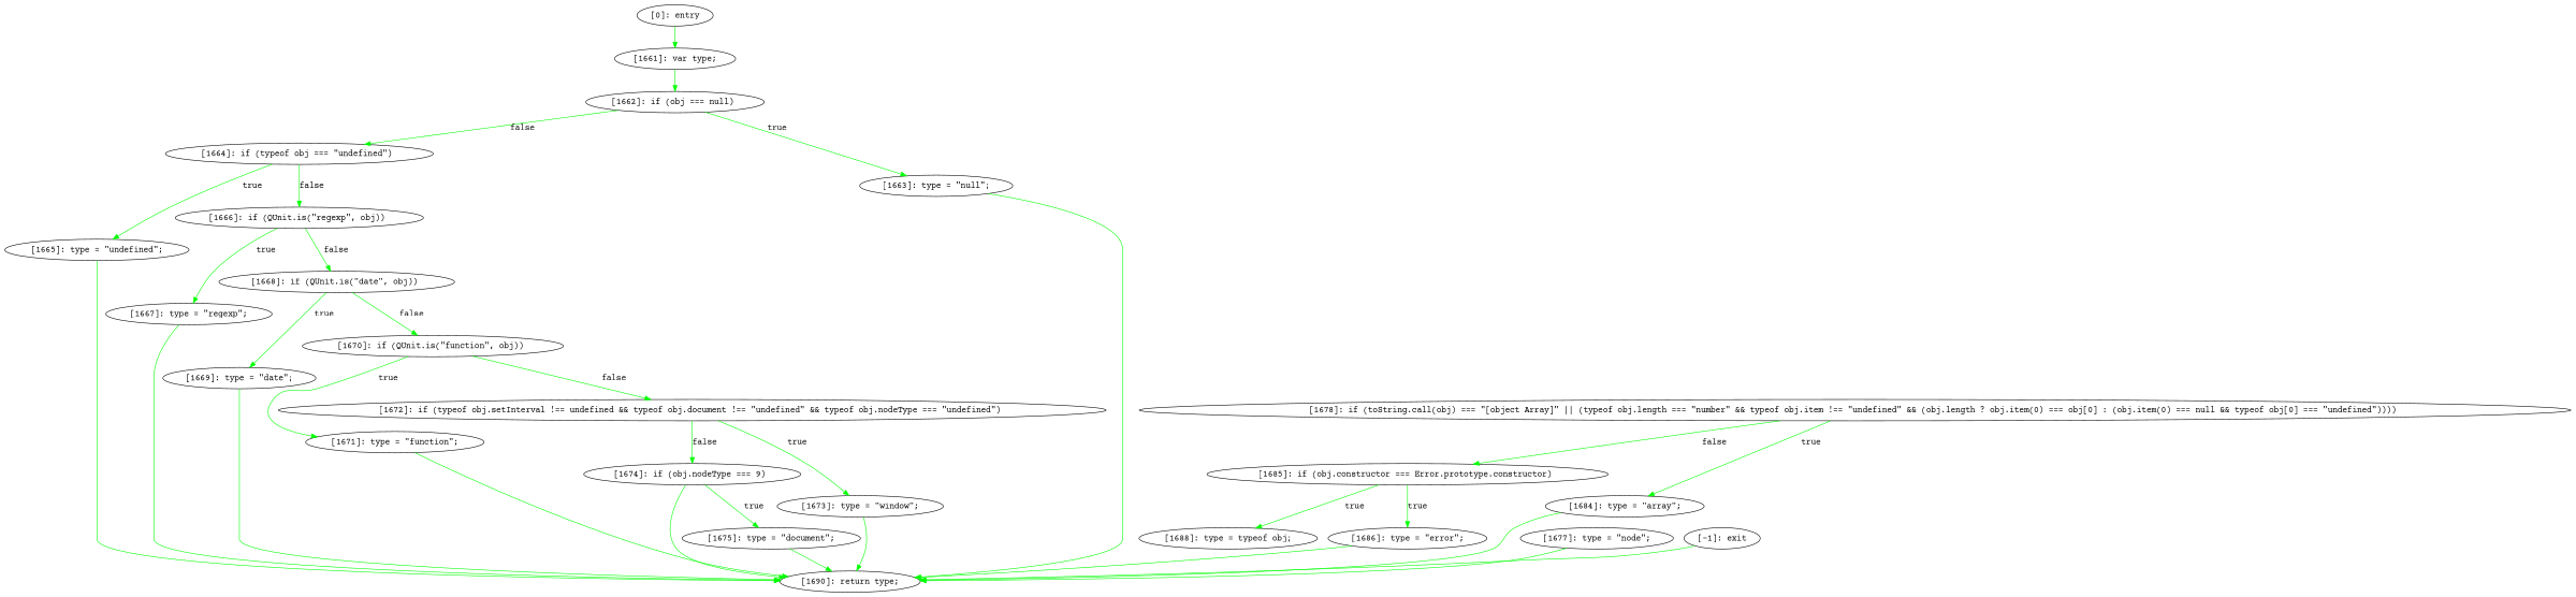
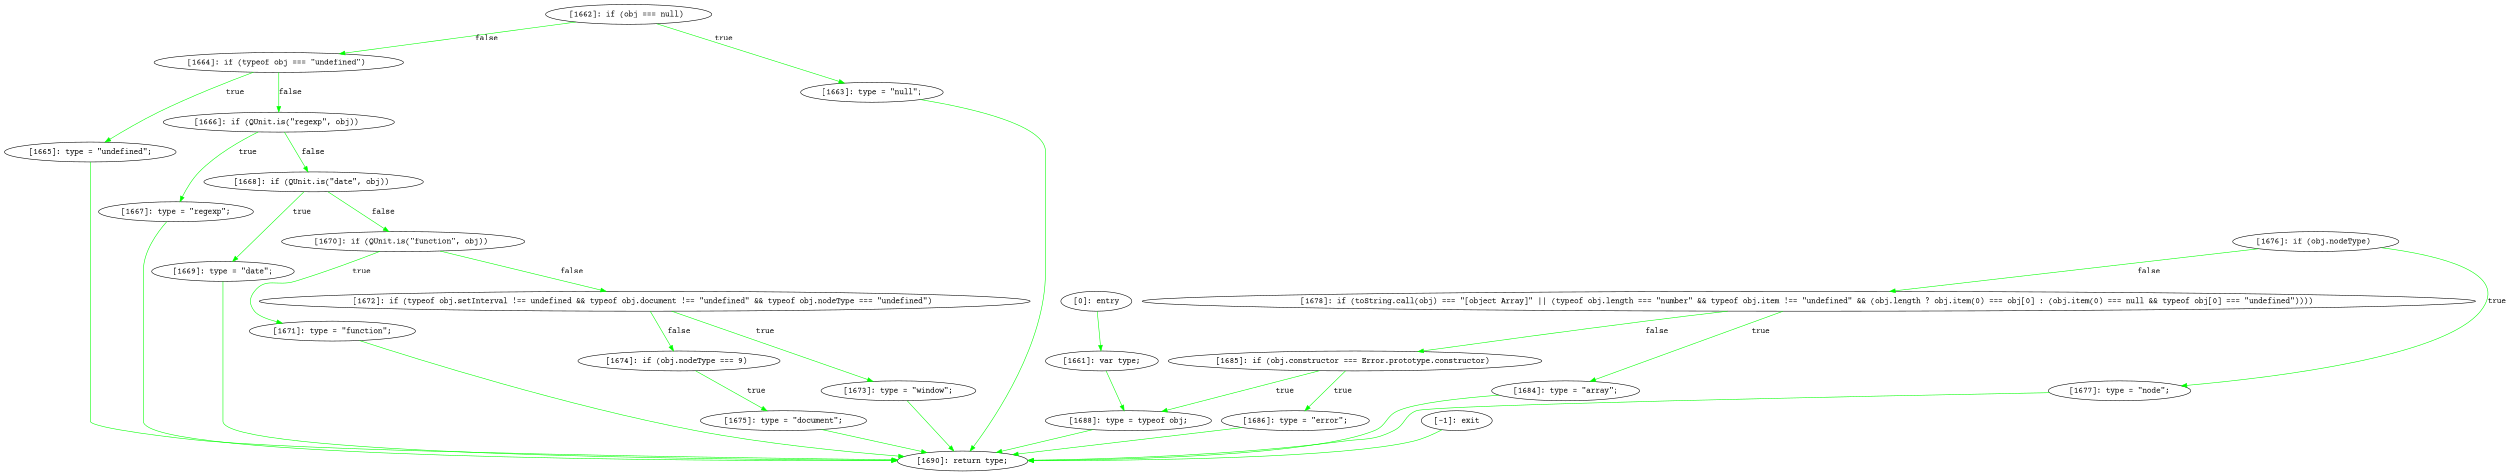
  digraph {
    fontname="Courier Prime"
    node [fontname="Courier Prime"]
    edge [color=green fontname="Courier Prime"]
    n1 [label="[1667]: type = \"regexp\";\n"]
    n2 [label="[1690]: return type;\n"]
    n3 [label="[1669]: type = \"date\";\n"]
    n4 [label="[1671]: type = \"function\";\n"]
    n5 [label="[1664]: if (typeof obj === \"undefined\") "]
    n6 [label="[1665]: type = \"undefined\";\n"]
    n7 [label="[1666]: if (QUnit.is(\"regexp\", obj)) "]
    n8 [label="[1668]: if (QUnit.is(\"date\", obj)) "]
    n9 [label="[1661]: var type;\n"]
    n10 [label="[1662]: if (obj === null) "]
    n11 [label="[1663]: type = \"null\";\n"]
    n12 [label="[1688]: type = typeof obj;\n"]
    n13 [label="[1686]: type = \"error\";\n"]
    n14 [label="[1678]: if (toString.call(obj) === \"[object Array]\" || (typeof obj.length === \"number\" && typeof obj.item !== \"undefined\" && (obj.length ? obj.item(0) === obj[0] : (obj.item(0) === null && typeof obj[0] === \"undefined\")))) "]
    n15 [label="[1685]: if (obj.constructor === Error.prototype.constructor) "]
    n16 [label="[1684]: type = \"array\";\n"]
    n17 [label="[1672]: if (typeof obj.setInterval !== undefined && typeof obj.document !== \"undefined\" && typeof obj.nodeType === \"undefined\") "]
    n18 [label="[1674]: if (obj.nodeType === 9) "]
    n19 [label="[1673]: type = \"window\";\n"]
    n20 [label="[1675]: type = \"document\";\n"]
+   n21 [label="[1676]: if (obj.nodeType) "]
    n22 [label="[1677]: type = \"node\";\n"]
    n23 [label="[1670]: if (QUnit.is(\"function\", obj)) "]
    n24 [label="[-1]: exit"]
    n25 [label="[0]: entry"]
    n1 -> n2
    n3 -> n2
    n4 -> n2
    n5 -> n6 [label=true]
    n5 -> n7 [label=false]
    n6 -> n2
    n7 -> n1 [label=true]
    n7 -> n8 [label=false]
    n8 -> n3 [label=true]
    n8 -> n23 [label=false]
-   n9 -> n10
+   n9 -> n12
    n10 -> n5 [label=false]
    n10 -> n11 [label=true]
    n11 -> n2
-   n18 -> n2
+   n12 -> n2
    n13 -> n2
    n14 -> n15 [label=false]
    n14 -> n16 [label=true]
    n15 -> n12 [label=true]
    n15 -> n13 [label=true]
    n16 -> n2
    n17 -> n18 [label=false]
    n17 -> n19 [label=true]
    n18 -> n20 [label=true]
    n19 -> n2
    n20 -> n2
+   n21 -> n14 [label=false]
+   n21 -> n22 [label=true]
    n22 -> n2
    n23 -> n4 [label=true]
    n23 -> n17 [label=false]
    n24 -> n2
    n25 -> n9
  }
